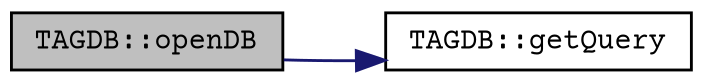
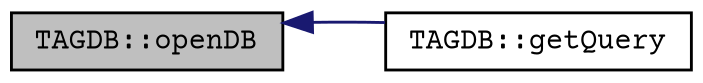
  digraph {
    rankdir=LR
    fontname="Courier Prime"
    node [color=black fontname="Courier Prime" fontsize=10 shape=record style=filled]
    n1 [fillcolor=grey75 fontcolor=black height=0.2 label="TAGDB::openDB" width=0.4]
    n2 [fillcolor=white height=0.2 label="TAGDB::getQuery" width=0.4]
-   n1 -> n2 [color=midnightblue fontname="Courier Prime" fontsize=10 labelfontname=Helvetica labelfontsize=10 style=solid]
+   n2 -> n1 [color=midnightblue fontname="Courier Prime" fontsize=10 labelfontname=Helvetica labelfontsize=10 style=solid]
  }
